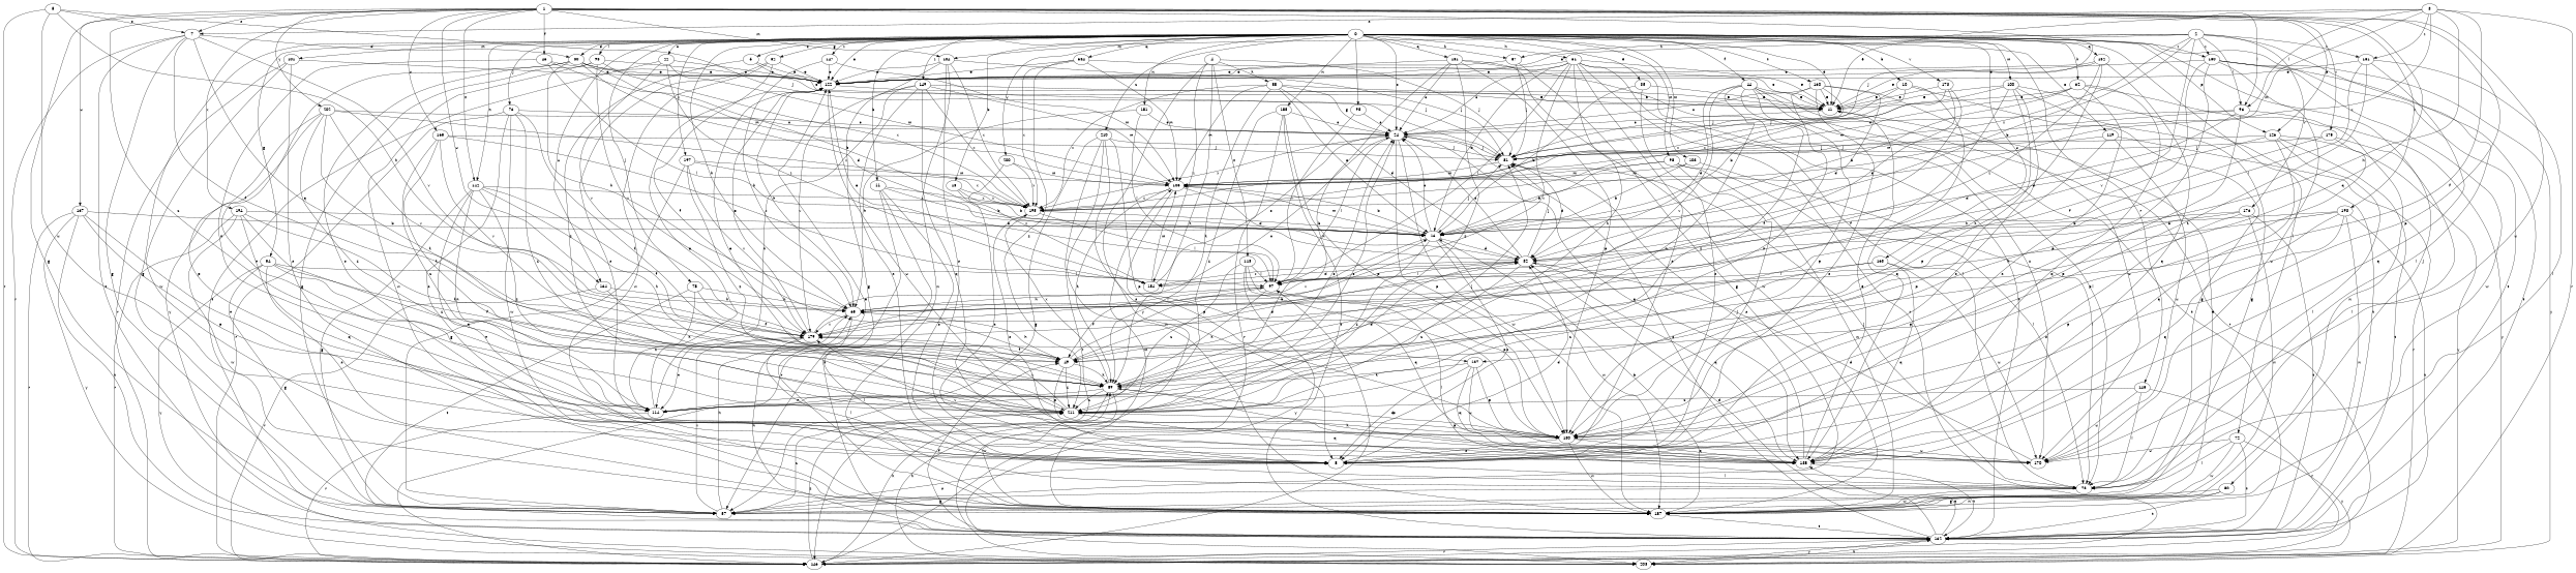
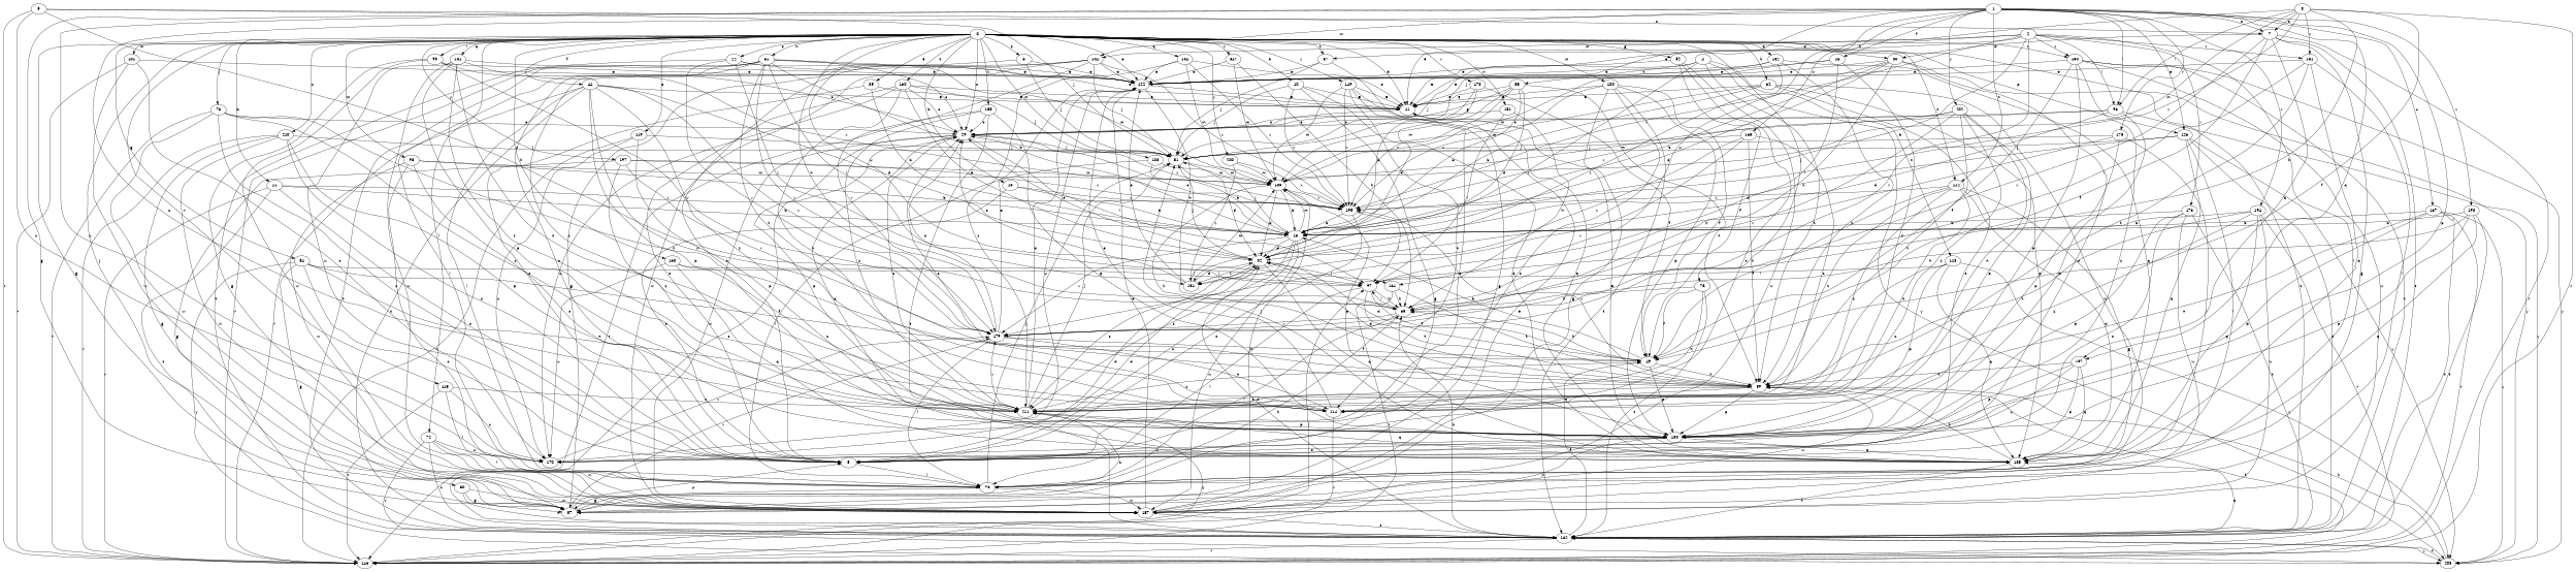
  strict digraph {
    fontname=Lato
    node [fontname=Lato]
    edge [fontname=Lato]
    0
    6
    10
    11
    13
    22
-   24
+   24 [label=29]
    30
    35
    41
    44
    52
    54
    57
    61
    62
    65
    72
    76
    78
    80
    87
    93
-   95
    98
    100
    101
    103
    112
    119
    122
    126
    131
    132
-   134 [label=634]
+   134
    145
-   147
+   147 [label=347]
    149
    150
    160
    162
    163
    164
    173
    181
    185
    197
    200
    210
    81
    211
    195
    138
    16
    146
    8
    179
    105
    154
    130
    187
    97
    203
    32
    73
    114
    49
    89
    170
    1
    7
    46
    96
    104
    137
    165
    167
    175
    193
    194
    202
    2
    151
    176
    3
    4
    88
    113
    5
    0 -> 6 [label=a]
    0 -> 10 [label=b]
    0 -> 11 [label=b]
    0 -> 13 [label=b]
    0 -> 22 [label=c]
    0 -> 24 [label=c]
    0 -> 30 [label=d]
    0 -> 35 [label=e]
    0 -> 41 [label=e]
    0 -> 44 [label=f]
    0 -> 52 [label=g]
    0 -> 54 [label=g]
    0 -> 57 [label=g]
    0 -> 61 [label=h]
    0 -> 62 [label=h]
    0 -> 65 [label=h]
    0 -> 72 [label=i]
    0 -> 76 [label=j]
    0 -> 78 [label=j]
    0 -> 80 [label=j]
    0 -> 87 [label=k]
    0 -> 93 [label=l]
-   0 -> 95 [label=l]
    0 -> 98 [label=m]
    0 -> 100 [label=m]
    0 -> 101 [label=m]
    0 -> 103 [label=m]
    0 -> 112 [label=n]
    0 -> 119 [label=o]
    0 -> 122 [label=o]
    0 -> 126 [label=p]
    0 -> 131 [label=q]
    0 -> 132 [label=q]
    0 -> 134 [label=q]
    0 -> 145 [label=r]
    0 -> 147 [label=s]
    0 -> 149 [label=s]
    0 -> 150 [label=s]
    0 -> 160 [label=t]
    0 -> 162 [label=t]
    0 -> 163 [label=u]
    0 -> 164 [label=u]
    0 -> 173 [label=v]
    0 -> 181 [label=w]
    0 -> 185 [label=w]
    0 -> 197 [label=y]
    0 -> 200 [label=y]
    0 -> 210 [label=z]
    6 -> 122 [label=o]
    6 -> 81 [label=j]
    6 -> 211 [label=z]
    10 -> 41 [label=e]
    10 -> 57 [label=g]
    10 -> 81 [label=j]
    10 -> 195 [label=x]
    10 -> 138 [label=q]
    11 -> 162 [label=t]
    11 -> 195 [label=x]
    11 -> 16 [label=b]
    11 -> 146 [label=r]
    11 -> 8 [label=a]
    13 -> 195 [label=x]
    13 -> 16 [label=b]
    13 -> 8 [label=a]
    22 -> 122 [label=o]
    22 -> 162 [label=t]
    22 -> 179 [label=v]
    22 -> 105 [label=m]
    22 -> 154 [label=s]
    24 -> 81 [label=j]
    24 -> 195 [label=x]
    24 -> 138 [label=q]
    24 -> 130 [label=p]
    24 -> 187 [label=w]
    24 -> 97 [label=l]
    30 -> 41 [label=e]
    30 -> 65 [label=h]
    30 -> 122 [label=o]
    30 -> 16 [label=b]
    30 -> 8 [label=a]
    30 -> 203 [label=y]
    30 -> 32 [label=d]
    35 -> 41 [label=e]
    35 -> 16 [label=b]
    35 -> 8 [label=a]
    41 -> 24 [label=c]
    44 -> 41 [label=e]
    44 -> 162 [label=t]
    44 -> 211 [label=z]
    44 -> 146 [label=r]
    44 -> 179 [label=v]
    44 -> 130 [label=p]
    44 -> 32 [label=d]
    44 -> 73 [label=i]
    44 -> 114 [label=n]
    52 -> 122 [label=o]
    52 -> 8 [label=a]
    52 -> 187 [label=w]
    52 -> 49 [label=f]
    54 -> 57 [label=g]
    54 -> 8 [label=a]
    54 -> 97 [label=l]
    54 -> 203 [label=y]
    54 -> 114 [label=n]
    54 -> 49 [label=f]
    57 -> 65 [label=h]
    57 -> 211 [label=z]
    57 -> 8 [label=a]
    57 -> 179 [label=v]
    61 -> 24 [label=c]
    61 -> 41 [label=e]
    61 -> 122 [label=o]
    61 -> 162 [label=t]
    61 -> 16 [label=b]
    61 -> 146 [label=r]
    61 -> 8 [label=a]
    61 -> 179 [label=v]
    61 -> 97 [label=l]
    61 -> 73 [label=i]
    61 -> 89 [label=k]
    62 -> 41 [label=e]
    62 -> 138 [label=q]
    62 -> 16 [label=b]
    62 -> 8 [label=a]
    62 -> 105 [label=m]
    62 -> 187 [label=w]
    65 -> 179 [label=v]
    65 -> 97 [label=l]
    65 -> 73 [label=i]
    72 -> 162 [label=t]
    72 -> 187 [label=w]
    72 -> 203 [label=y]
    72 -> 73 [label=i]
    72 -> 170 [label=u]
    76 -> 24 [label=c]
    76 -> 211 [label=z]
    76 -> 146 [label=r]
    76 -> 8 [label=a]
    76 -> 187 [label=w]
    76 -> 89 [label=k]
    78 -> 65 [label=h]
    78 -> 162 [label=t]
    78 -> 114 [label=n]
    78 -> 49 [label=f]
    80 -> 57 [label=g]
    80 -> 162 [label=t]
    80 -> 187 [label=w]
    87 -> 57 [label=g]
    87 -> 122 [label=o]
    87 -> 81 [label=j]
    93 -> 57 [label=g]
    93 -> 122 [label=o]
    93 -> 195 [label=x]
    93 -> 179 [label=v]
    93 -> 187 [label=w]
-   95 -> 24 [label=c]
-   95 -> 97 [label=l]
    98 -> 16 [label=b]
    98 -> 8 [label=a]
    98 -> 105 [label=m]
    98 -> 187 [label=w]
    98 -> 73 [label=i]
    100 -> 41 [label=e]
    100 -> 57 [label=g]
    100 -> 162 [label=t]
    100 -> 195 [label=x]
    100 -> 8 [label=a]
    100 -> 130 [label=p]
    100 -> 49 [label=f]
    101 -> 122 [label=o]
    101 -> 146 [label=r]
    101 -> 8 [label=a]
    101 -> 187 [label=w]
    103 -> 16 [label=b]
    103 -> 105 [label=m]
    103 -> 73 [label=i]
    112 -> 57 [label=g]
    112 -> 211 [label=z]
    112 -> 195 [label=x]
    112 -> 138 [label=q]
    112 -> 114 [label=n]
    112 -> 49 [label=f]
    112 -> 89 [label=k]
    119 -> 81 [label=j]
    119 -> 146 [label=r]
    119 -> 130 [label=p]
    119 -> 170 [label=u]
    122 -> 41 [label=e]
    122 -> 65 [label=h]
    122 -> 170 [label=u]
    126 -> 162 [label=t]
    126 -> 81 [label=j]
    126 -> 138 [label=q]
    126 -> 203 [label=y]
    126 -> 32 [label=d]
    126 -> 73 [label=i]
    131 -> 24 [label=c]
    131 -> 122 [label=o]
    131 -> 211 [label=z]
    131 -> 130 [label=p]
    131 -> 187 [label=w]
    131 -> 114 [label=n]
    131 -> 170 [label=u]
    132 -> 41 [label=e]
    132 -> 122 [label=o]
    132 -> 138 [label=q]
    132 -> 154 [label=s]
    132 -> 89 [label=k]
    134 -> 41 [label=e]
    134 -> 122 [label=o]
    134 -> 211 [label=z]
    134 -> 195 [label=x]
    134 -> 105 [label=m]
    145 -> 211 [label=z]
    145 -> 146 [label=r]
    145 -> 73 [label=i]
    145 -> 170 [label=u]
    147 -> 65 [label=h]
    147 -> 122 [label=o]
    147 -> 105 [label=m]
    149 -> 41 [label=e]
    149 -> 195 [label=x]
    149 -> 138 [label=q]
    149 -> 8 [label=a]
-   149 -> 179 [label=v]
+   104 -> 179 [label=v]
    149 -> 105 [label=m]
    149 -> 114 [label=n]
    150 -> 122 [label=o]
    150 -> 162 [label=t]
    150 -> 130 [label=p]
    150 -> 187 [label=w]
    150 -> 203 [label=y]
    150 -> 49 [label=f]
    150 -> 170 [label=u]
    160 -> 24 [label=c]
    160 -> 41 [label=e]
    160 -> 81 [label=j]
    160 -> 8 [label=a]
    160 -> 32 [label=d]
    160 -> 114 [label=n]
    160 -> 170 [label=u]
    162 -> 24 [label=c]
    162 -> 65 [label=h]
    162 -> 138 [label=q]
    162 -> 146 [label=r]
    162 -> 203 [label=y]
    162 -> 32 [label=d]
    162 -> 49 [label=f]
    163 -> 211 [label=z]
    163 -> 138 [label=q]
    163 -> 97 [label=l]
    163 -> 170 [label=u]
    164 -> 65 [label=h]
    164 -> 146 [label=r]
    164 -> 89 [label=k]
    173 -> 41 [label=e]
    173 -> 16 [label=b]
    173 -> 32 [label=d]
    173 -> 49 [label=f]
    181 -> 24 [label=c]
    181 -> 65 [label=h]
    181 -> 97 [label=l]
    185 -> 24 [label=c]
    185 -> 162 [label=t]
    185 -> 211 [label=z]
    185 -> 146 [label=r]
    185 -> 130 [label=p]
    197 -> 57 [label=g]
    197 -> 211 [label=z]
    197 -> 195 [label=x]
    197 -> 179 [label=v]
    197 -> 105 [label=m]
    200 -> 195 [label=x]
    200 -> 105 [label=m]
    200 -> 154 [label=s]
    210 -> 57 [label=g]
    210 -> 81 [label=j]
    210 -> 146 [label=r]
    210 -> 8 [label=a]
    210 -> 130 [label=p]
    210 -> 187 [label=w]
    81 -> 105 [label=m]
    81 -> 32 [label=d]
    211 -> 24 [label=c]
    211 -> 122 [label=o]
    211 -> 81 [label=j]
    211 -> 138 [label=q]
    211 -> 179 [label=v]
    211 -> 130 [label=p]
    195 -> 16 [label=b]
    195 -> 8 [label=a]
    195 -> 97 [label=l]
    138 -> 41 [label=e]
    138 -> 162 [label=t]
    138 -> 81 [label=j]
    138 -> 89 [label=k]
    16 -> 24 [label=c]
    16 -> 81 [label=j]
    16 -> 211 [label=z]
    16 -> 8 [label=a]
    16 -> 179 [label=v]
    16 -> 105 [label=m]
    16 -> 187 [label=w]
    16 -> 32 [label=d]
    146 -> 211 [label=z]
    146 -> 97 [label=l]
    146 -> 89 [label=k]
    8 -> 32 [label=d]
    8 -> 73 [label=i]
    179 -> 24 [label=c]
    179 -> 122 [label=o]
    179 -> 73 [label=i]
    179 -> 114 [label=n]
    179 -> 49 [label=f]
    105 -> 195 [label=x]
    105 -> 16 [label=b]
    105 -> 130 [label=p]
    105 -> 32 [label=d]
    105 -> 89 [label=k]
    154 -> 24 [label=c]
    154 -> 122 [label=o]
    154 -> 105 [label=m]
    154 -> 32 [label=d]
    130 -> 138 [label=q]
    130 -> 8 [label=a]
    130 -> 187 [label=w]
    130 -> 170 [label=u]
    187 -> 41 [label=e]
    187 -> 122 [label=o]
    187 -> 162 [label=t]
-   187 -> 16 [label=b]
    187 -> 105 [label=m]
    97 -> 65 [label=h]
    97 -> 73 [label=i]
    97 -> 49 [label=f]
    97 -> 89 [label=k]
    203 -> 162 [label=t]
    203 -> 89 [label=k]
    32 -> 24 [label=c]
    32 -> 81 [label=j]
    32 -> 211 [label=z]
    32 -> 138 [label=q]
    32 -> 154 [label=s]
    32 -> 97 [label=l]
    73 -> 57 [label=g]
    73 -> 81 [label=j]
    73 -> 187 [label=w]
    114 -> 24 [label=c]
    114 -> 122 [label=o]
    114 -> 146 [label=r]
    49 -> 65 [label=h]
    49 -> 211 [label=z]
    49 -> 16 [label=b]
    49 -> 130 [label=p]
    49 -> 32 [label=d]
    49 -> 89 [label=k]
    89 -> 211 [label=z]
    89 -> 195 [label=x]
    89 -> 130 [label=p]
    89 -> 187 [label=w]
    89 -> 32 [label=d]
    89 -> 114 [label=n]
    170 -> 179 [label=v]
    170 -> 32 [label=d]
    1 -> 57 [label=g]
    1 -> 112 [label=n]
    1 -> 126 [label=p]
    1 -> 164 [label=u]
    1 -> 81 [label=j]
    1 -> 211 [label=z]
    1 -> 130 [label=p]
    1 -> 170 [label=u]
    1 -> 7 [label=a]
    1 -> 46 [label=f]
    1 -> 96 [label=l]
    1 -> 104 [label=m]
    1 -> 137 [label=q]
    1 -> 165 [label=u]
    1 -> 167 [label=u]
    1 -> 175 [label=v]
    1 -> 193 [label=x]
    1 -> 194 [label=x]
    1 -> 202 [label=y]
    7 -> 30 [label=d]
    7 -> 57 [label=g]
    7 -> 162 [label=t]
    7 -> 146 [label=r]
    7 -> 179 [label=v]
    7 -> 49 [label=f]
    7 -> 137 [label=q]
    46 -> 122 [label=o]
    46 -> 105 [label=m]
    46 -> 97 [label=l]
    46 -> 114 [label=n]
    96 -> 24 [label=c]
    96 -> 105 [label=m]
    96 -> 130 [label=p]
    96 -> 203 [label=y]
    96 -> 32 [label=d]
    104 -> 57 [label=g]
    104 -> 122 [label=o]
    104 -> 81 [label=j]
    104 -> 195 [label=x]
    104 -> 8 [label=a]
    104 -> 187 [label=w]
    137 -> 138 [label=q]
    137 -> 8 [label=d]
    137 -> 130 [label=p]
    137 -> 89 [label=k]
    137 -> 170 [label=u]
    165 -> 81 [label=j]
    165 -> 211 [label=z]
    165 -> 179 [label=v]
    165 -> 154 [label=s]
    165 -> 89 [label=k]
    167 -> 162 [label=t]
    167 -> 16 [label=b]
    167 -> 146 [label=r]
    167 -> 130 [label=p]
    167 -> 203 [label=y]
    167 -> 114 [label=n]
    175 -> 65 [label=h]
    175 -> 81 [label=j]
    175 -> 130 [label=p]
    175 -> 73 [label=i]
    193 -> 65 [label=h]
    193 -> 162 [label=t]
    193 -> 138 [label=q]
    193 -> 16 [label=b]
    193 -> 130 [label=p]
-   193 -> 187 [label=w]
    194 -> 211 [label=z]
    194 -> 138 [label=q]
    194 -> 16 [label=b]
    194 -> 146 [label=r]
    194 -> 187 [label=w]
    194 -> 89 [label=k]
    202 -> 24 [label=c]
    202 -> 211 [label=z]
    202 -> 195 [label=x]
    202 -> 179 [label=v]
    202 -> 130 [label=p]
    202 -> 114 [label=n]
    202 -> 89 [label=k]
    2 -> 87 [label=k]
    2 -> 122 [label=o]
    2 -> 150 [label=s]
    2 -> 195 [label=x]
    2 -> 16 [label=b]
    2 -> 179 [label=v]
    2 -> 73 [label=i]
    2 -> 96 [label=l]
    2 -> 104 [label=m]
    2 -> 151 [label=s]
    2 -> 176 [label=v]
    151 -> 122 [label=o]
    151 -> 138 [label=q]
    151 -> 97 [label=l]
    151 -> 73 [label=i]
    151 -> 89 [label=k]
    176 -> 162 [label=t]
    176 -> 16 [label=b]
    176 -> 8 [label=a]
    176 -> 130 [label=p]
    176 -> 187 [label=w]
    3 -> 41 [label=e]
    3 -> 65 [label=h]
    3 -> 195 [label=x]
    3 -> 146 [label=r]
    3 -> 105 [label=m]
    3 -> 49 [label=f]
    3 -> 7 [label=a]
    3 -> 96 [label=l]
    3 -> 151 [label=s]
    4 -> 81 [label=j]
    4 -> 154 [label=s]
    4 -> 203 [label=y]
    4 -> 89 [label=k]
    4 -> 88 [label=k]
    4 -> 113 [label=n]
    88 -> 24 [label=g]
    88 -> 41 [label=e]
    88 -> 195 [label=x]
    88 -> 16 [label=o]
    88 -> 105 [label=m]
    88 -> 32 [label=d]
    88 -> 89 [label=k]
    113 -> 211 [label=z]
    113 -> 138 [label=q]
    113 -> 130 [label=p]
    113 -> 97 [label=l]
    113 -> 203 [label=y]
    5 -> 65 [label=h]
    5 -> 81 [label=j]
    5 -> 146 [label=r]
    5 -> 170 [label=u]
    5 -> 7 [label=a]
  }
